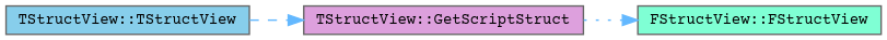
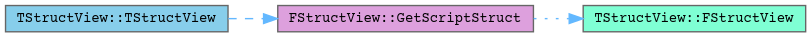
  digraph {
    fontname="Courier Prime"
    rankdir=LR
    node [color=grey40 fontname="Courier Prime" fontsize=10 shape=box style=filled]
    edge [color=steelblue1 fontname="Courier Prime" fontsize=10 labelfontname=Helvetica labelfontsize=10]
    n1 [color=gray40 fillcolor=skyblue fontcolor=black height=0.2 label="TStructView::TStructView" width=0.4]
-   n2 [fillcolor=plum height=0.2 label="TStructView::GetScriptStruct" width=0.4]
-   n3 [fillcolor=aquamarine height=0.2 label="FStructView::FStructView" width=0.4]
+   n2 [fillcolor=plum height=0.2 label="FStructView::GetScriptStruct" width=0.4]
+   n3 [fillcolor=aquamarine height=0.2 label="TStructView::FStructView" width=0.4]
    n1 -> n2 [style=dashed]
    n2 -> n3 [style=dotted]
  }
